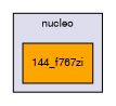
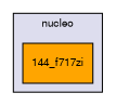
  digraph {
    compound=true
-   n1 [fillcolor=orange fontname=FreeSans fontsize=10 label="144_f767zi" pencolor=black shape=box style=filled]
+   n1 [fillcolor=orange fontname=FreeSans fontsize=10 label="144_f717zi" pencolor=black shape=box style=filled]
    subgraph cluster_1 {
      bgcolor="#ddddee"
      fontname=FreeSans
      fontsize=10
      label=nucleo
      pencolor=black
      n1
    }
  }
